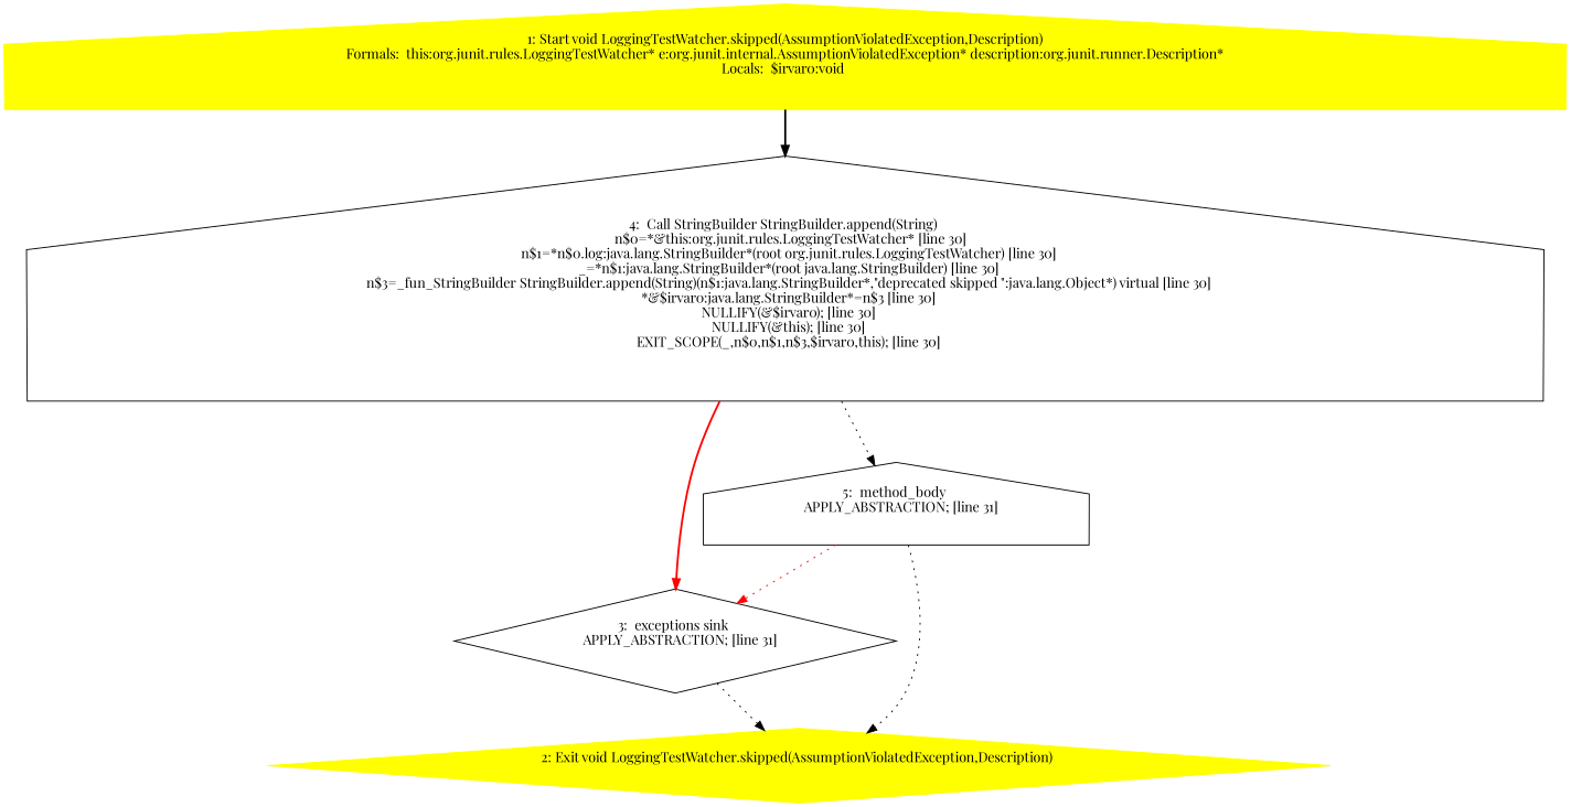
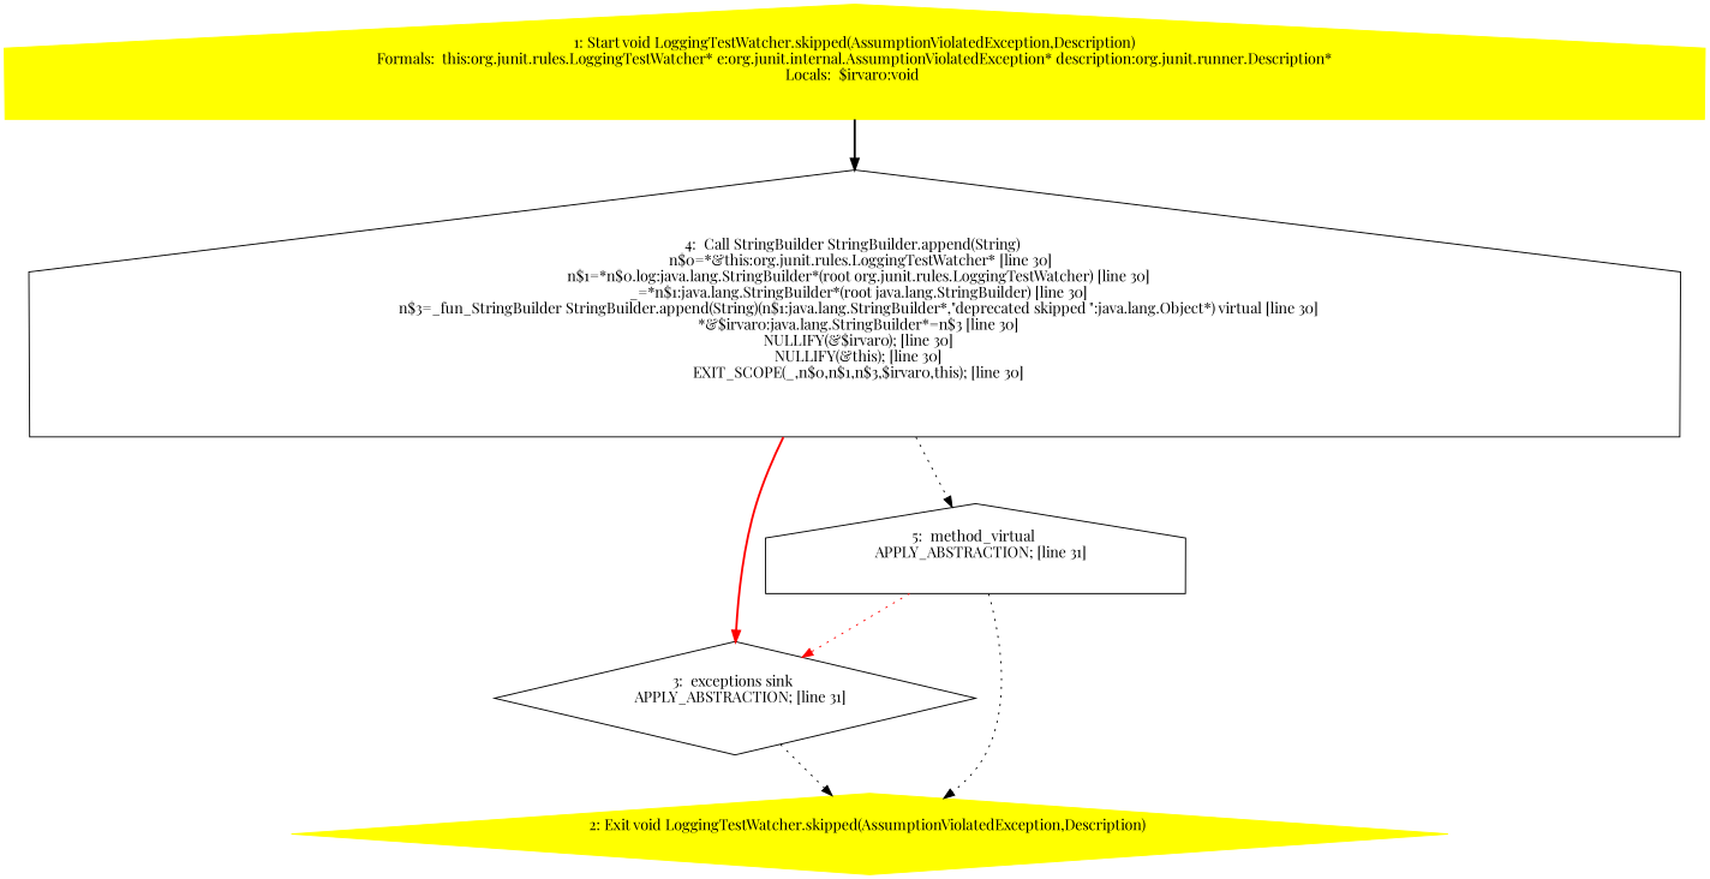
  digraph {
    fontname="Playfair Display"
    node [shape=house fontname="Playfair Display"]
    edge [style=dotted fontname="Playfair Display"]
    n1 [color=yellow label="1: Start void LoggingTestWatcher.skipped(AssumptionViolatedException,Description)\nFormals:  this:org.junit.rules.LoggingTestWatcher* e:org.junit.internal.AssumptionViolatedException* description:org.junit.runner.Description*\nLocals:  $irvar0:void \n  " style=filled]
    n2 [label="4:  Call StringBuilder StringBuilder.append(String) \n   n$0=*&this:org.junit.rules.LoggingTestWatcher* [line 30]\n  n$1=*n$0.log:java.lang.StringBuilder*(root org.junit.rules.LoggingTestWatcher) [line 30]\n  _=*n$1:java.lang.StringBuilder*(root java.lang.StringBuilder) [line 30]\n  n$3=_fun_StringBuilder StringBuilder.append(String)(n$1:java.lang.StringBuilder*,\"deprecated skipped \":java.lang.Object*) virtual [line 30]\n  *&$irvar0:java.lang.StringBuilder*=n$3 [line 30]\n  NULLIFY(&$irvar0); [line 30]\n  NULLIFY(&this); [line 30]\n  EXIT_SCOPE(_,n$0,n$1,n$3,$irvar0,this); [line 30]\n "]
    n3 [label="3:  exceptions sink \n   APPLY_ABSTRACTION; [line 31]\n " shape=diamond]
-   n4 [label="5:  method_body \n   APPLY_ABSTRACTION; [line 31]\n "]
+   n4 [label="5:  method_virtual \n   APPLY_ABSTRACTION; [line 31]\n "]
    n5 [color=yellow label="2: Exit void LoggingTestWatcher.skipped(AssumptionViolatedException,Description) \n  " style=filled shape=diamond]
    n1 -> n2 [style=bold]
    n2 -> n3 [color=red style=bold]
    n2 -> n4
    n3 -> n5
    n4 -> n3 [color=red]
    n4 -> n5
  }
